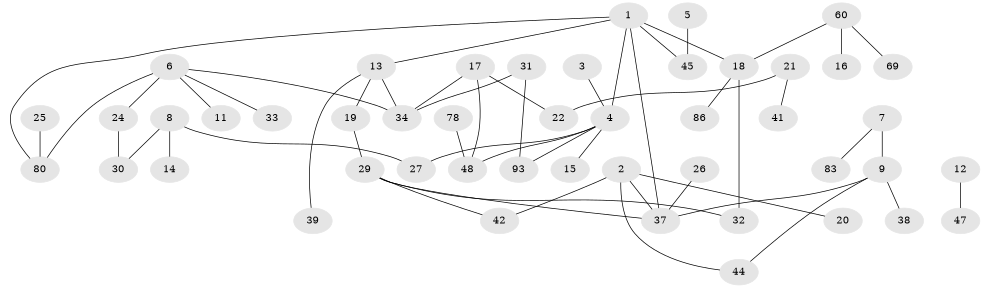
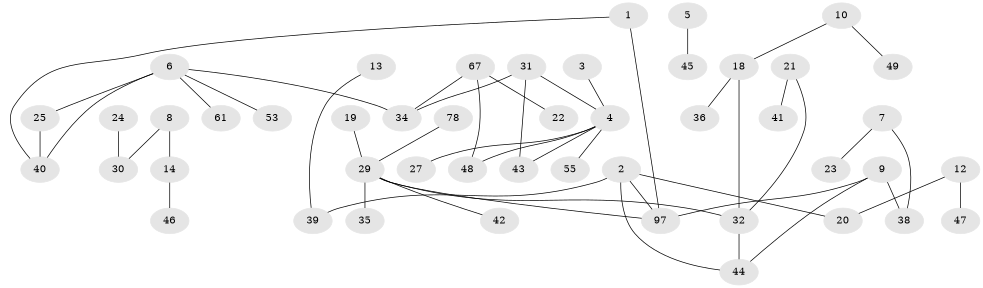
  graph {
    node [color=gray90 style=filled]
    edge [weight=1.0]
    1
    4
    13
    18
-   37
-   40 [label=80]
+   37 [label=97]
+   40
    45
-   15
+   15 [label=55]
    27
-   43 [label=93]
+   43
    48
    39
    34
    19
    32
-   36 [label=86]
+   36
    2
    20
    42
    44
    3
    5
    6
-   11
+   11 [label=61]
    24
-   33
+   33 [label=53]
    30
    7
    9
-   23 [label=83]
+   23
    38
    8
    14
-   10 [label=60]
-   16
-   49 [label=69]
+   46
+   10
+   49
    12
    47
    29
-   17
+   17 [label=67]
    22
+   35
    21
    41
    25
-   26
    n48 [label=78]
    31
-   1 -- 4
-   1 -- 13
-   1 -- 18
+   31 -- 4
    1 -- 37
    1 -- 40
-   1 -- 45
    4 -- 15
    4 -- 27
    4 -- 43
    4 -- 48
    13 -- 39
-   13 -- 34
-   13 -- 19
    18 -- 32
    18 -- 36
    19 -- 29
+   32 -- 44
    2 -- 37
    2 -- 20
-   2 -- 42
+   2 -- 39
    2 -- 44
    3 -- 4
    5 -- 45
    6 -- 40
    6 -- 34
    6 -- 11
-   6 -- 24
+   6 -- 25
    6 -- 33
    24 -- 30
-   7 -- 9
+   7 -- 38
    7 -- 23
    9 -- 37
    9 -- 44
    9 -- 38
-   8 -- 27
    8 -- 30
    8 -- 14
+   14 -- 46
    10 -- 18
-   10 -- 16
    10 -- 49
+   12 -- 20
    12 -- 47
    29 -- 37
    29 -- 32
    29 -- 42
+   29 -- 35
    17 -- 48
    17 -- 34
    17 -- 22
-   21 -- 22
+   21 -- 32
    21 -- 41
    25 -- 40
-   26 -- 37
-   n48 -- 48
+   n48 -- 29
    31 -- 43
    31 -- 34
  }
